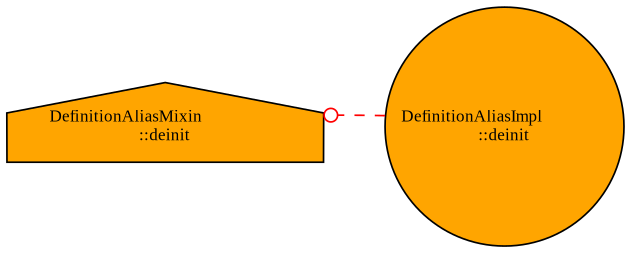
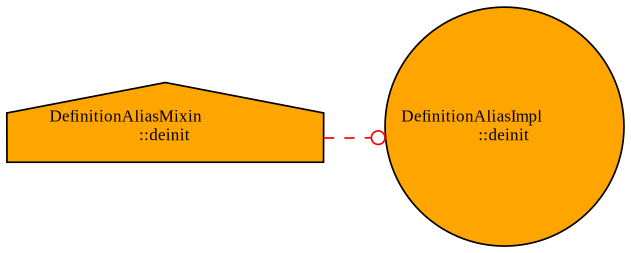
  digraph {
    rankdir=LR
    fontname="Liberation Serif"
    node [color=black fillcolor=orange fontname="Liberation Serif" fontsize=10 style=filled]
    n1 [fontcolor=black height=0.2 label="DefinitionAliasMixin\l::deinit" shape=house width=0.4]
    n2 [height=0.2 label="DefinitionAliasImpl\l::deinit" shape=circle width=0.4]
-   n2 -> n1 [color=red fontname="Liberation Serif" fontsize=10 labelfontname=Helvetica labelfontsize=10 style=dashed arrowhead=odot]
+   n1 -> n2 [color=red fontname="Liberation Serif" fontsize=10 labelfontname=Helvetica labelfontsize=10 style=dashed arrowhead=odot]
  }
